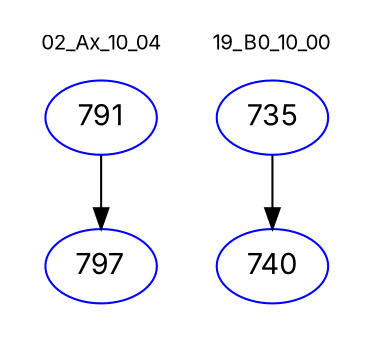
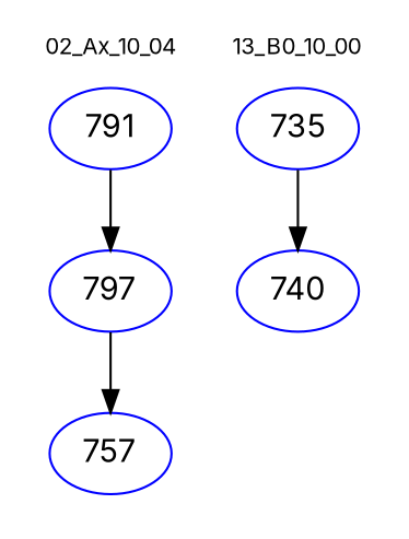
  digraph {
    fontname=Inter
    node [color=blue fontname=Inter]
    edge [color=black fontname=Inter]
    n1 [label=791]
    n2 [label=797]
+   n3 [label=757]
    n4 [label=735]
    n5 [label=740]
    subgraph cluster_1 {
      color=white
      fontsize=10
      label="02_Ax_10_04"
      n1
      n2
+     n3
    }
    subgraph cluster_2 {
      color=white
      fontsize=10
-     label="19_B0_10_00"
+     label="13_B0_10_00"
      n4
      n5
    }
    n1 -> n2
+   n2 -> n3
    n4 -> n5
  }
